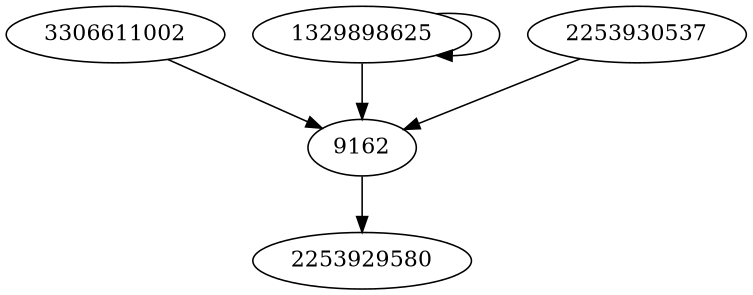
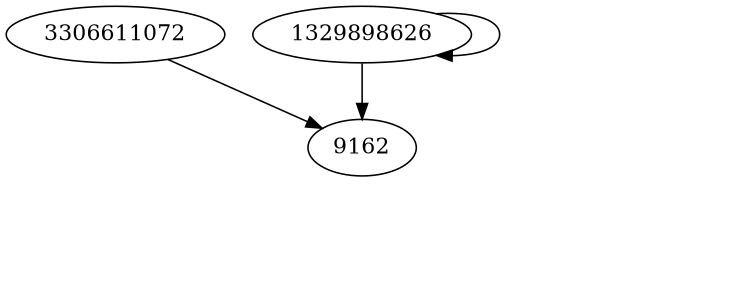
  digraph {
    n1 [label=9162]
-   3306611072 [label=3306611002]
-   2253929580
-   1329898625
-   2253930537
-   n1 -> 2253929580
+   3306611072
+   1329898625 [label=1329898626]
    3306611072 -> n1
    1329898625 -> n1
    1329898625 -> 1329898625
-   2253930537 -> n1
  }
